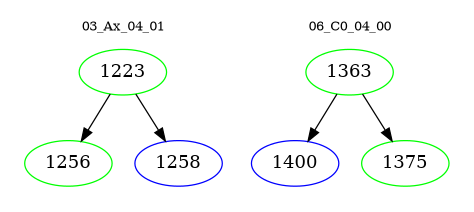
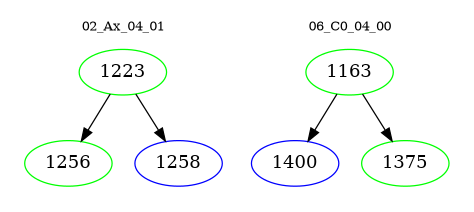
  digraph {
    node [color=green]
    edge [color=black]
    n1 [label=1223]
    n2 [label=1256]
    n3 [color=blue label=1258]
-   n4 [label=1363]
+   n4 [label=1163]
    n5 [color=blue label=1400]
    n6 [label=1375]
    subgraph cluster_1 {
      color=white
      fontsize=10
-     label="03_Ax_04_01"
+     label="02_Ax_04_01"
      n1
      n2
      n3
    }
    subgraph cluster_2 {
      color=white
      fontsize=10
      label="06_C0_04_00"
      n4
      n5
      n6
    }
    n1 -> n2
    n1 -> n3
    n4 -> n5
    n4 -> n6
  }
